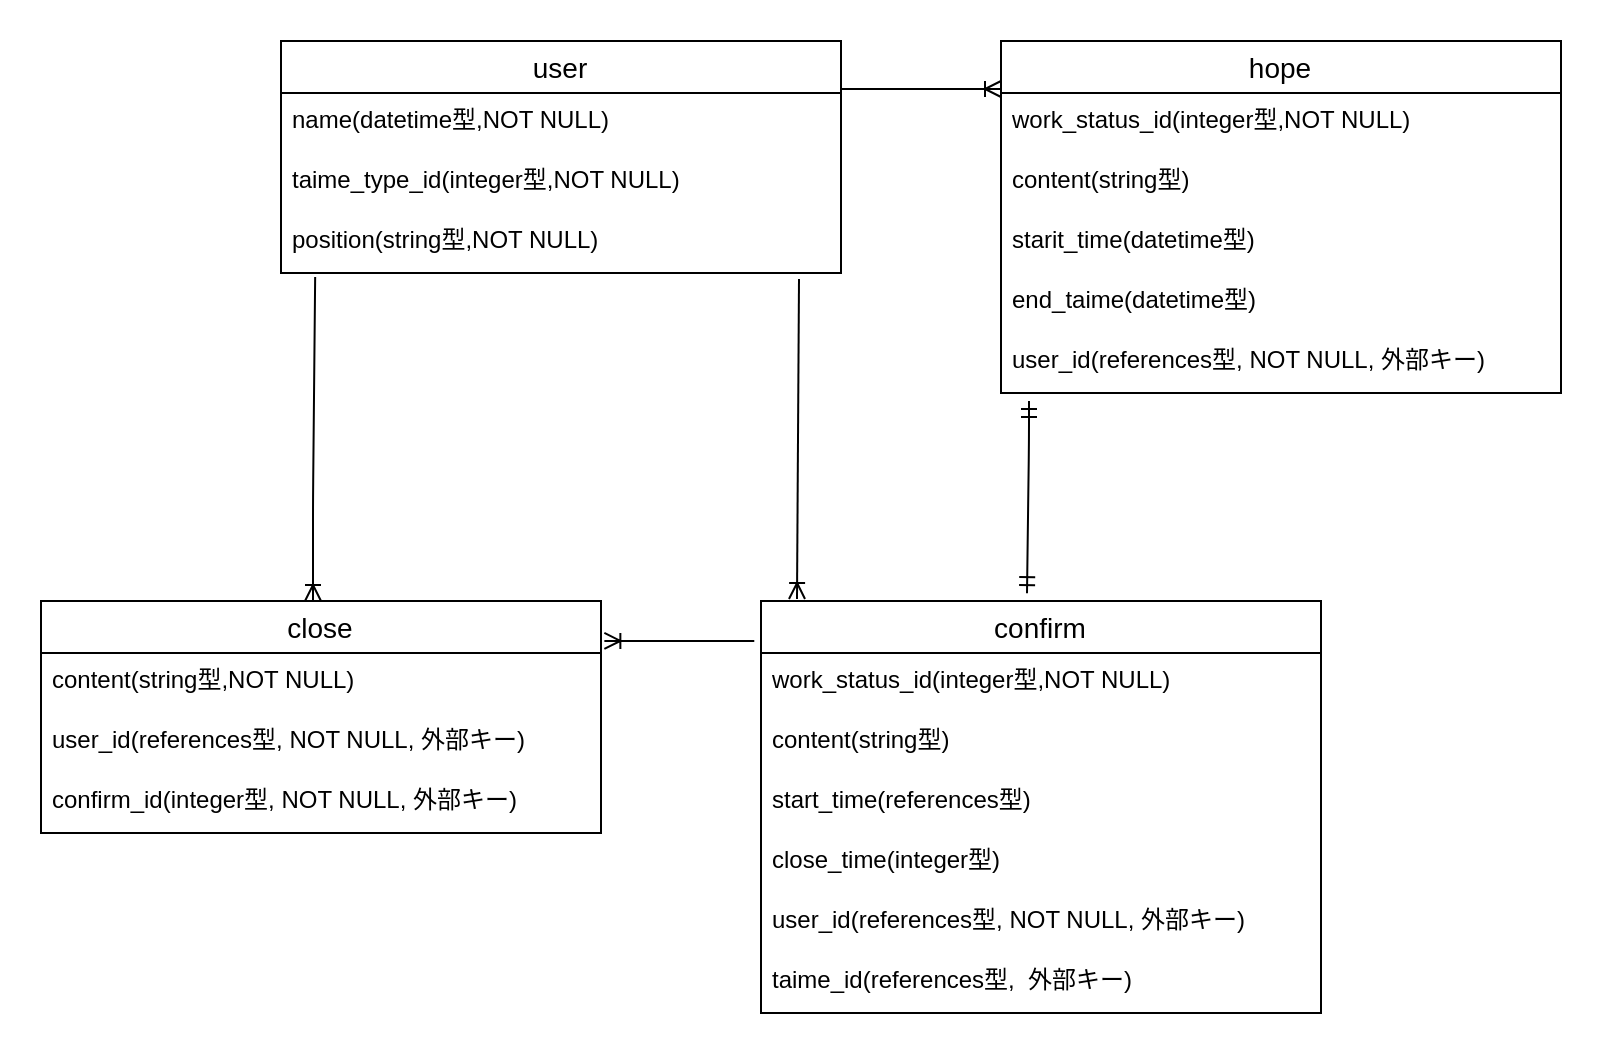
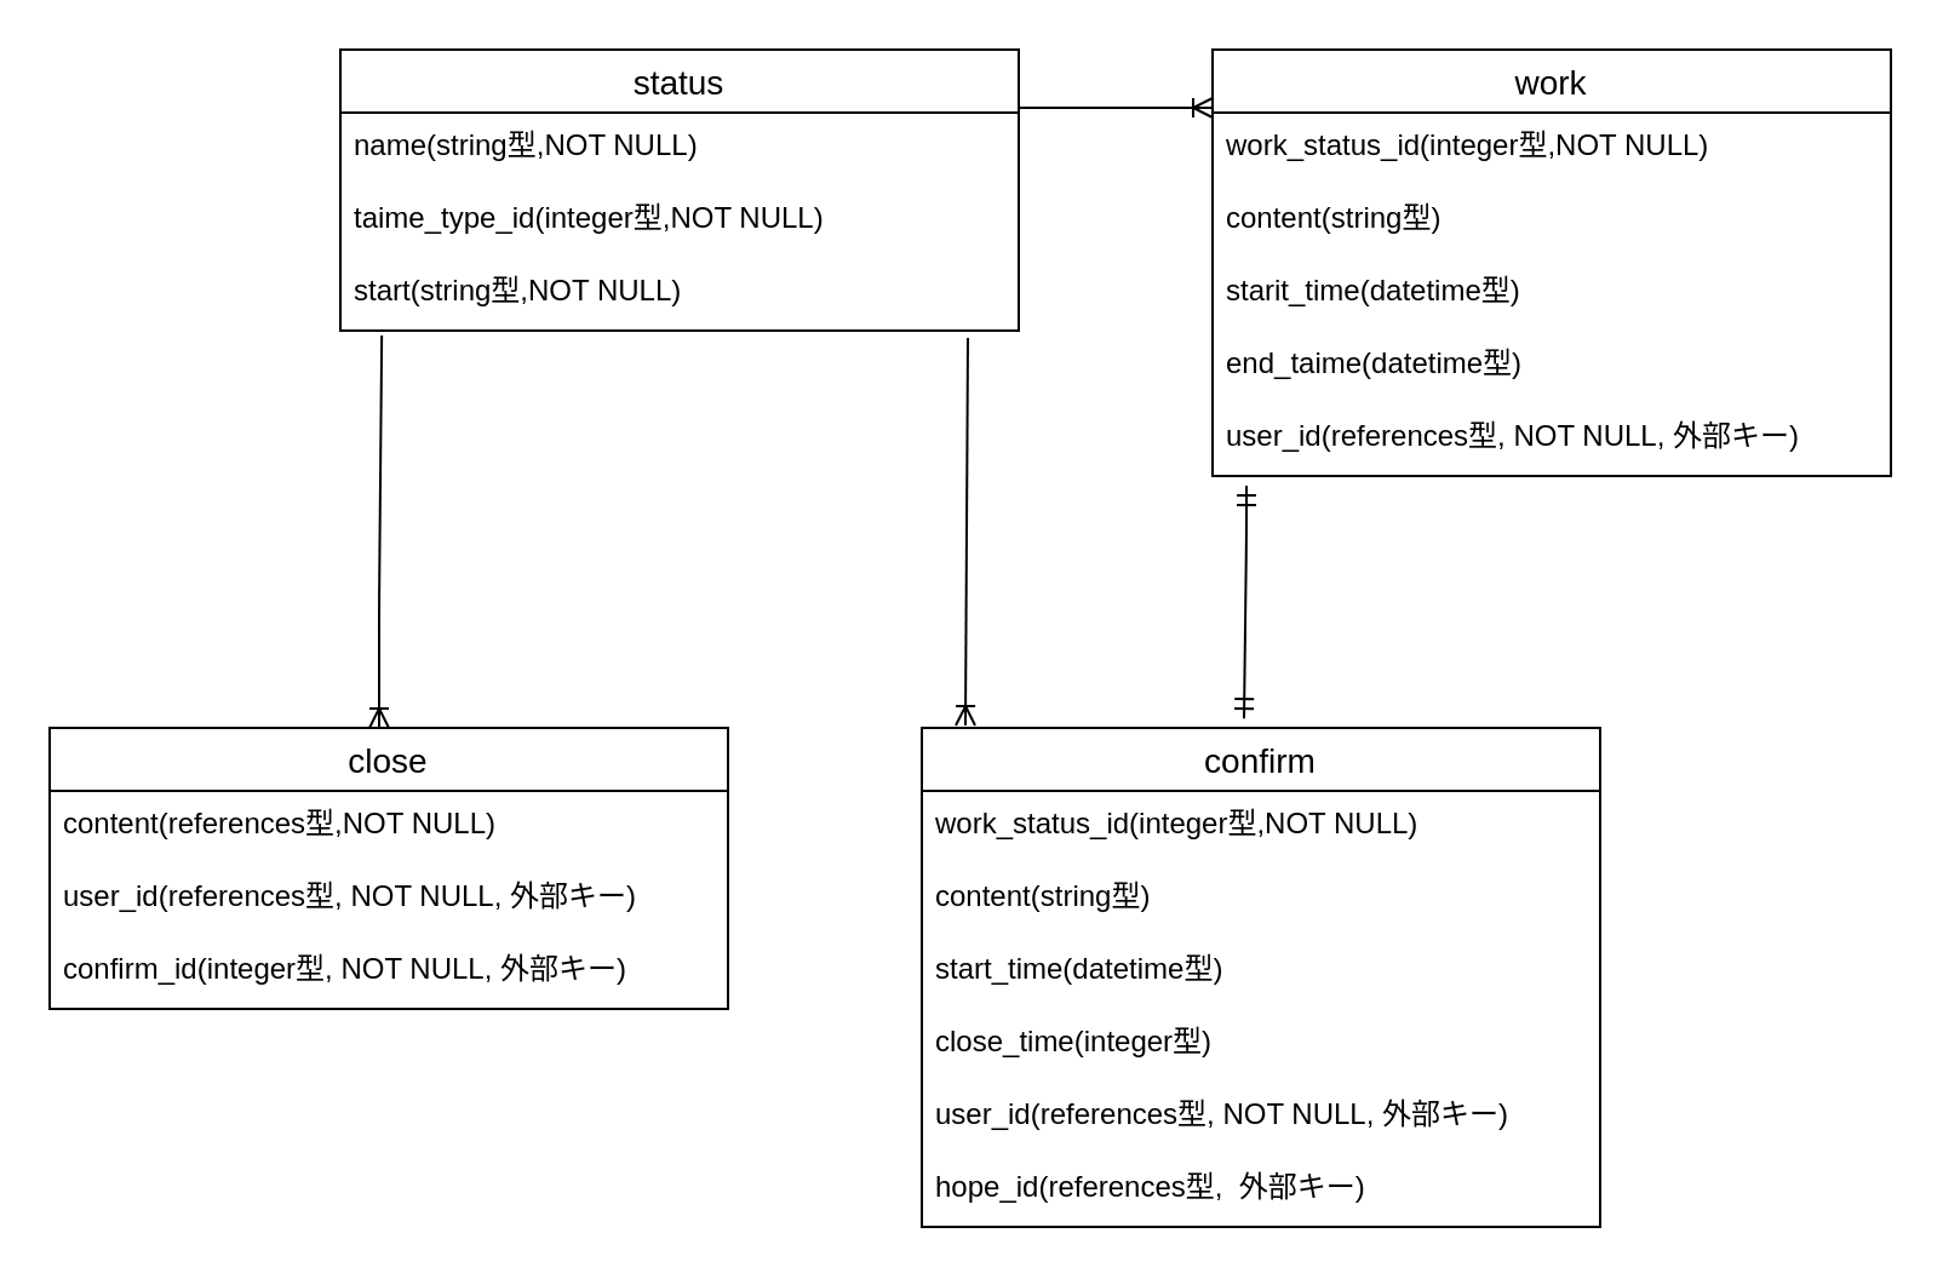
  <mxCell id="0" />
  <mxCell id="1" parent="0" />
- <mxCell id="2" value="user" style="swimlane;fontStyle=0;childLayout=stackLayout;horizontal=1;startSize=26;horizontalStack=0;resizeParent=1;resizeParentMax=0;resizeLast=0;collapsible=1;marginBottom=0;align=center;fontSize=14;" parent="1" vertex="1"><mxGeometry x="140" y="20" width="280" height="116" as="geometry" /></mxCell>
- <mxCell id="3" value="name(datetime型,NOT NULL)" style="text;strokeColor=none;fillColor=none;spacingLeft=4;spacingRight=4;overflow=hidden;rotatable=0;points=[[0,0.5],[1,0.5]];portConstraint=eastwest;fontSize=12;" parent="2" vertex="1"><mxGeometry y="26" width="280" height="30" as="geometry" /></mxCell>
+ <mxCell id="2" value="status" style="swimlane;fontStyle=0;childLayout=stackLayout;horizontal=1;startSize=26;horizontalStack=0;resizeParent=1;resizeParentMax=0;resizeLast=0;collapsible=1;marginBottom=0;align=center;fontSize=14;" parent="1" vertex="1"><mxGeometry x="140" y="20" width="280" height="116" as="geometry" /></mxCell>
+ <mxCell id="3" value="name(string型,NOT NULL)" style="text;strokeColor=none;fillColor=none;spacingLeft=4;spacingRight=4;overflow=hidden;rotatable=0;points=[[0,0.5],[1,0.5]];portConstraint=eastwest;fontSize=12;" parent="2" vertex="1"><mxGeometry y="26" width="280" height="30" as="geometry" /></mxCell>
  <mxCell id="4" value="taime_type_id(integer型,NOT NULL)" style="text;strokeColor=none;fillColor=none;spacingLeft=4;spacingRight=4;overflow=hidden;rotatable=0;points=[[0,0.5],[1,0.5]];portConstraint=eastwest;fontSize=12;" parent="2" vertex="1"><mxGeometry y="56" width="280" height="30" as="geometry" /></mxCell>
- <mxCell id="5" value="position(string型,NOT NULL)" style="text;strokeColor=none;fillColor=none;spacingLeft=4;spacingRight=4;overflow=hidden;rotatable=0;points=[[0,0.5],[1,0.5]];portConstraint=eastwest;fontSize=12;" parent="2" vertex="1"><mxGeometry y="86" width="280" height="30" as="geometry" /></mxCell>
+ <mxCell id="5" value="start(string型,NOT NULL)" style="text;strokeColor=none;fillColor=none;spacingLeft=4;spacingRight=4;overflow=hidden;rotatable=0;points=[[0,0.5],[1,0.5]];portConstraint=eastwest;fontSize=12;" parent="2" vertex="1"><mxGeometry y="86" width="280" height="30" as="geometry" /></mxCell>
  <mxCell id="6" value="confirm" style="swimlane;fontStyle=0;childLayout=stackLayout;horizontal=1;startSize=26;horizontalStack=0;resizeParent=1;resizeParentMax=0;resizeLast=0;collapsible=1;marginBottom=0;align=center;fontSize=14;" parent="1" vertex="1"><mxGeometry x="380" y="300" width="280" height="206" as="geometry" /></mxCell>
  <mxCell id="7" value="work_status_id(integer型,NOT NULL)" style="text;strokeColor=none;fillColor=none;spacingLeft=4;spacingRight=4;overflow=hidden;rotatable=0;points=[[0,0.5],[1,0.5]];portConstraint=eastwest;fontSize=12;" parent="6" vertex="1"><mxGeometry y="26" width="280" height="30" as="geometry" /></mxCell>
  <mxCell id="8" value="content(string型)" style="text;strokeColor=none;fillColor=none;spacingLeft=4;spacingRight=4;overflow=hidden;rotatable=0;points=[[0,0.5],[1,0.5]];portConstraint=eastwest;fontSize=12;" parent="6" vertex="1"><mxGeometry y="56" width="280" height="30" as="geometry" /></mxCell>
- <mxCell id="9" value="start_time(references型)" style="text;strokeColor=none;fillColor=none;spacingLeft=4;spacingRight=4;overflow=hidden;rotatable=0;points=[[0,0.5],[1,0.5]];portConstraint=eastwest;fontSize=12;" parent="6" vertex="1"><mxGeometry y="86" width="280" height="30" as="geometry" /></mxCell>
+ <mxCell id="9" value="start_time(datetime型)" style="text;strokeColor=none;fillColor=none;spacingLeft=4;spacingRight=4;overflow=hidden;rotatable=0;points=[[0,0.5],[1,0.5]];portConstraint=eastwest;fontSize=12;" parent="6" vertex="1"><mxGeometry y="86" width="280" height="30" as="geometry" /></mxCell>
  <mxCell id="10" value="close_time(integer型)" style="text;strokeColor=none;fillColor=none;spacingLeft=4;spacingRight=4;overflow=hidden;rotatable=0;points=[[0,0.5],[1,0.5]];portConstraint=eastwest;fontSize=12;" parent="6" vertex="1"><mxGeometry y="116" width="280" height="30" as="geometry" /></mxCell>
  <mxCell id="11" value="user_id(references型, NOT NULL, 外部キー)" style="text;strokeColor=none;fillColor=none;spacingLeft=4;spacingRight=4;overflow=hidden;rotatable=0;points=[[0,0.5],[1,0.5]];portConstraint=eastwest;fontSize=12;" parent="6" vertex="1"><mxGeometry y="146" width="280" height="30" as="geometry" /></mxCell>
- <mxCell id="12" value="taime_id(references型,  外部キー)" style="text;strokeColor=none;fillColor=none;spacingLeft=4;spacingRight=4;overflow=hidden;rotatable=0;points=[[0,0.5],[1,0.5]];portConstraint=eastwest;fontSize=12;" parent="6" vertex="1"><mxGeometry y="176" width="280" height="30" as="geometry" /></mxCell>
- <mxCell id="13" value="hope" style="swimlane;fontStyle=0;childLayout=stackLayout;horizontal=1;startSize=26;horizontalStack=0;resizeParent=1;resizeParentMax=0;resizeLast=0;collapsible=1;marginBottom=0;align=center;fontSize=14;" parent="1" vertex="1"><mxGeometry x="500" y="20" width="280" height="176" as="geometry" /></mxCell>
+ <mxCell id="12" value="hope_id(references型,  外部キー)" style="text;strokeColor=none;fillColor=none;spacingLeft=4;spacingRight=4;overflow=hidden;rotatable=0;points=[[0,0.5],[1,0.5]];portConstraint=eastwest;fontSize=12;" parent="6" vertex="1"><mxGeometry y="176" width="280" height="30" as="geometry" /></mxCell>
+ <mxCell id="13" value="work" style="swimlane;fontStyle=0;childLayout=stackLayout;horizontal=1;startSize=26;horizontalStack=0;resizeParent=1;resizeParentMax=0;resizeLast=0;collapsible=1;marginBottom=0;align=center;fontSize=14;" parent="1" vertex="1"><mxGeometry x="500" y="20" width="280" height="176" as="geometry" /></mxCell>
  <mxCell id="14" value="work_status_id(integer型,NOT NULL)" style="text;strokeColor=none;fillColor=none;spacingLeft=4;spacingRight=4;overflow=hidden;rotatable=0;points=[[0,0.5],[1,0.5]];portConstraint=eastwest;fontSize=12;" parent="13" vertex="1"><mxGeometry y="26" width="280" height="30" as="geometry" /></mxCell>
  <mxCell id="15" value="content(string型)" style="text;strokeColor=none;fillColor=none;spacingLeft=4;spacingRight=4;overflow=hidden;rotatable=0;points=[[0,0.5],[1,0.5]];portConstraint=eastwest;fontSize=12;" parent="13" vertex="1"><mxGeometry y="56" width="280" height="30" as="geometry" /></mxCell>
  <mxCell id="16" value="starit_time(datetime型)" style="text;strokeColor=none;fillColor=none;spacingLeft=4;spacingRight=4;overflow=hidden;rotatable=0;points=[[0,0.5],[1,0.5]];portConstraint=eastwest;fontSize=12;" parent="13" vertex="1"><mxGeometry y="86" width="280" height="30" as="geometry" /></mxCell>
  <mxCell id="17" value="end_taime(datetime型)" style="text;strokeColor=none;fillColor=none;spacingLeft=4;spacingRight=4;overflow=hidden;rotatable=0;points=[[0,0.5],[1,0.5]];portConstraint=eastwest;fontSize=12;" parent="13" vertex="1"><mxGeometry y="116" width="280" height="30" as="geometry" /></mxCell>
  <mxCell id="18" value="user_id(references型, NOT NULL, 外部キー)" style="text;strokeColor=none;fillColor=none;spacingLeft=4;spacingRight=4;overflow=hidden;rotatable=0;points=[[0,0.5],[1,0.5]];portConstraint=eastwest;fontSize=12;" parent="13" vertex="1"><mxGeometry y="146" width="280" height="30" as="geometry" /></mxCell>
  <mxCell id="19" value="close" style="swimlane;fontStyle=0;childLayout=stackLayout;horizontal=1;startSize=26;horizontalStack=0;resizeParent=1;resizeParentMax=0;resizeLast=0;collapsible=1;marginBottom=0;align=center;fontSize=14;" parent="1" vertex="1"><mxGeometry x="20" y="300" width="280" height="116" as="geometry" /></mxCell>
- <mxCell id="20" value="content(string型,NOT NULL)" style="text;strokeColor=none;fillColor=none;spacingLeft=4;spacingRight=4;overflow=hidden;rotatable=0;points=[[0,0.5],[1,0.5]];portConstraint=eastwest;fontSize=12;" parent="19" vertex="1"><mxGeometry y="26" width="280" height="30" as="geometry" /></mxCell>
+ <mxCell id="20" value="content(references型,NOT NULL)" style="text;strokeColor=none;fillColor=none;spacingLeft=4;spacingRight=4;overflow=hidden;rotatable=0;points=[[0,0.5],[1,0.5]];portConstraint=eastwest;fontSize=12;" parent="19" vertex="1"><mxGeometry y="26" width="280" height="30" as="geometry" /></mxCell>
  <mxCell id="21" value="user_id(references型, NOT NULL, 外部キー)" style="text;strokeColor=none;fillColor=none;spacingLeft=4;spacingRight=4;overflow=hidden;rotatable=0;points=[[0,0.5],[1,0.5]];portConstraint=eastwest;fontSize=12;" parent="19" vertex="1"><mxGeometry y="56" width="280" height="30" as="geometry" /></mxCell>
  <mxCell id="22" value="confirm_id(integer型, NOT NULL, 外部キー)" style="text;strokeColor=none;fillColor=none;spacingLeft=4;spacingRight=4;overflow=hidden;rotatable=0;points=[[0,0.5],[1,0.5]];portConstraint=eastwest;fontSize=12;" parent="19" vertex="1"><mxGeometry y="86" width="280" height="30" as="geometry" /></mxCell>
  <mxCell id="23" value="" style="edgeStyle=entityRelationEdgeStyle;fontSize=12;html=1;endArrow=ERoneToMany;" parent="1" edge="1"><mxGeometry width="100" height="100" relative="1" as="geometry"><mxPoint x="420" y="44" as="sourcePoint" /><mxPoint x="500" y="44" as="targetPoint" /></mxGeometry></mxCell>
  <mxCell id="24" value="" style="fontSize=12;html=1;endArrow=ERmandOne;startArrow=ERmandOne;exitX=0.475;exitY=-0.019;exitDx=0;exitDy=0;exitPerimeter=0;" parent="1" source="6" edge="1"><mxGeometry width="100" height="100" relative="1" as="geometry"><mxPoint x="390" y="280" as="sourcePoint" /><mxPoint x="514" y="200" as="targetPoint" /><Array as="points"><mxPoint x="514" y="220" /></Array></mxGeometry></mxCell>
  <mxCell id="25" value="" style="fontSize=12;html=1;endArrow=ERoneToMany;exitX=0.061;exitY=1.067;exitDx=0;exitDy=0;exitPerimeter=0;" parent="1" source="5" edge="1"><mxGeometry width="100" height="100" relative="1" as="geometry"><mxPoint x="155.96" y="169" as="sourcePoint" /><mxPoint x="156" y="300" as="targetPoint" /><Array as="points"><mxPoint x="156" y="250" /></Array></mxGeometry></mxCell>
- <mxCell id="26" value="" style="fontSize=12;html=1;endArrow=ERoneToMany;exitX=-0.012;exitY=0.097;exitDx=0;exitDy=0;exitPerimeter=0;entryX=1.006;entryY=0.172;entryDx=0;entryDy=0;entryPerimeter=0;" parent="1" source="6" target="19" edge="1"><mxGeometry width="100" height="100" relative="1" as="geometry"><mxPoint x="330" y="196" as="sourcePoint" /><mxPoint x="330" y="297" as="targetPoint" /></mxGeometry></mxCell>
  <mxCell id="27" value="" style="fontSize=12;html=1;endArrow=ERoneToMany;exitX=0.925;exitY=1.1;exitDx=0;exitDy=0;exitPerimeter=0;" parent="1" source="5" edge="1"><mxGeometry width="100" height="100" relative="1" as="geometry"><mxPoint x="398" y="170" as="sourcePoint" /><mxPoint x="398" y="299" as="targetPoint" /></mxGeometry></mxCell>
